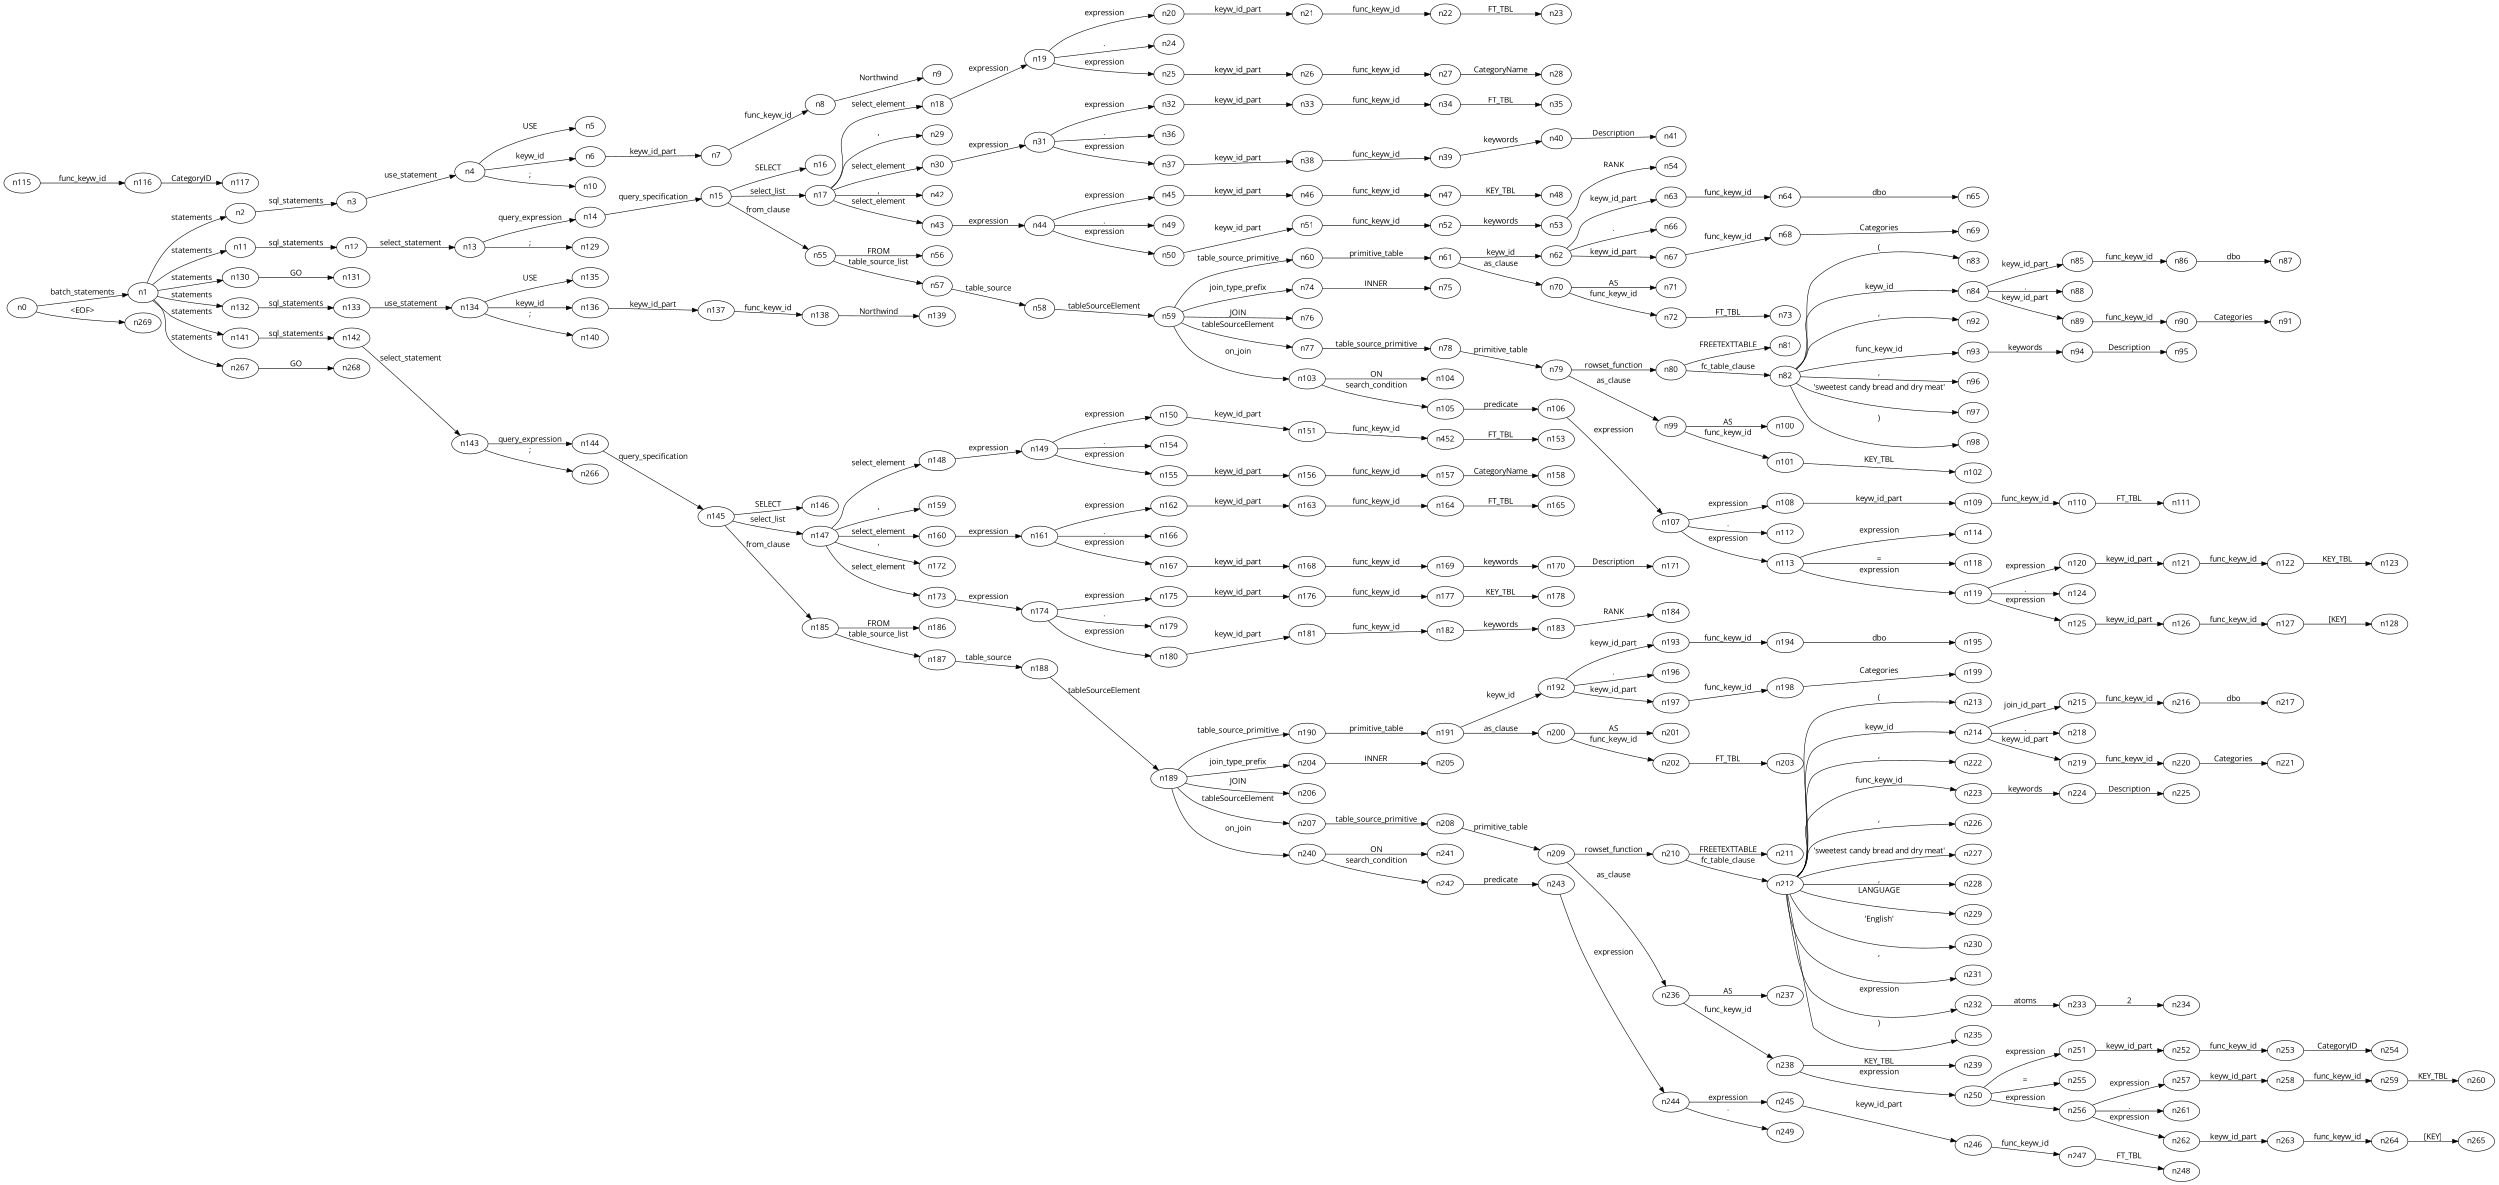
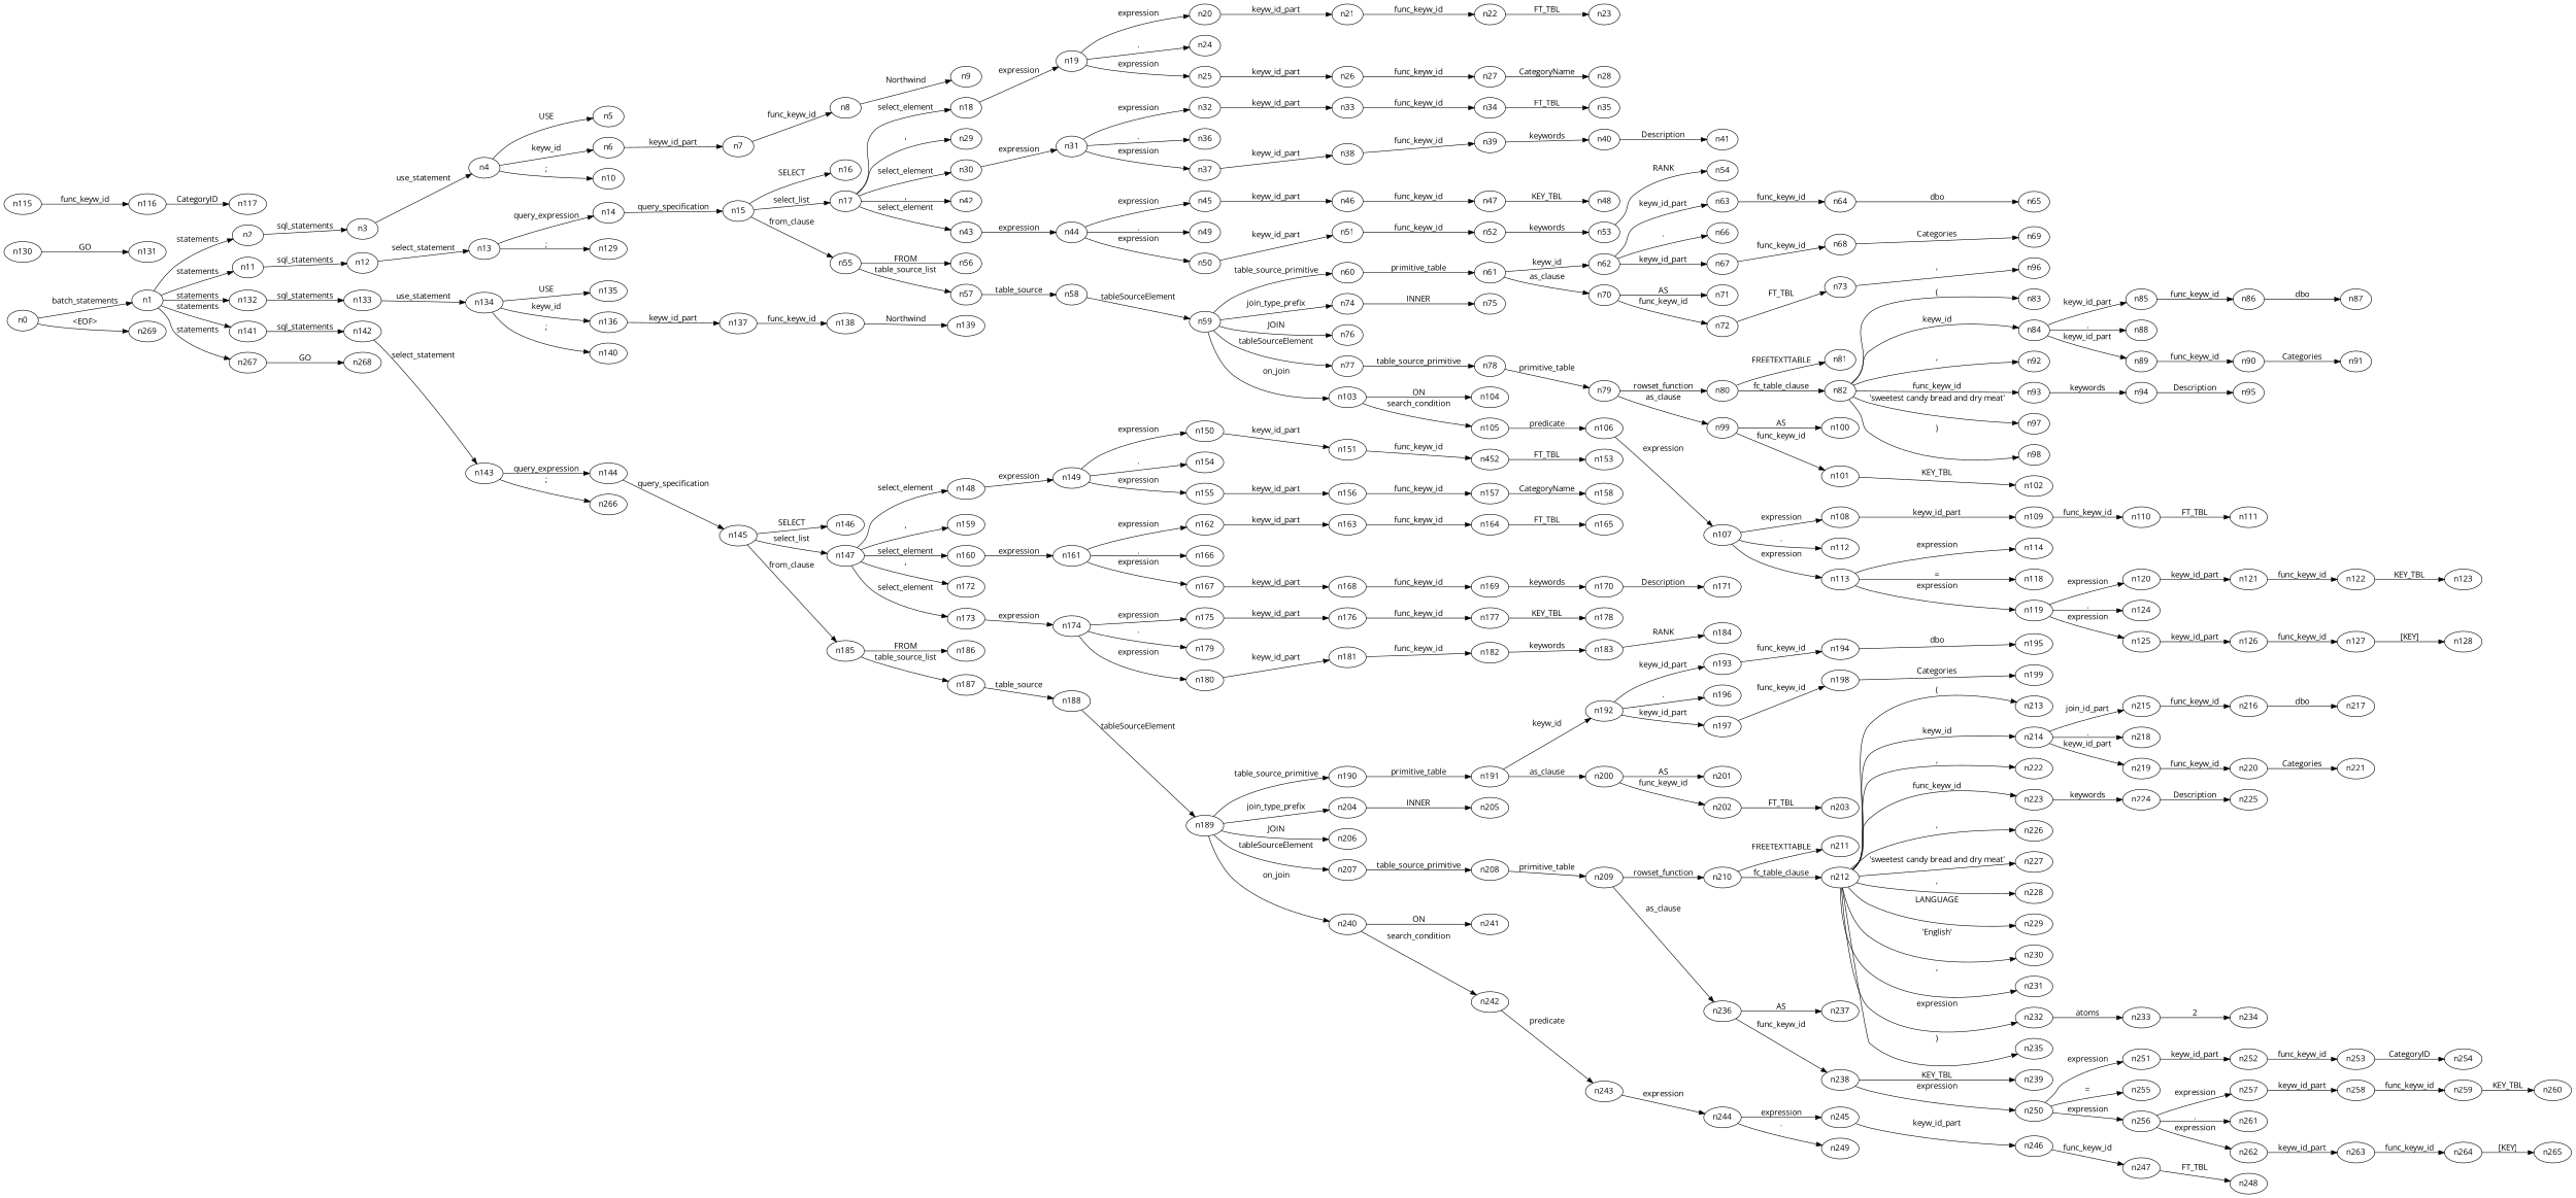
  digraph {
    fontname="Open Sans"
    rankdir=LR
    node [fontname="Open Sans"]
    edge [fontname="Open Sans"]
    n0
    n1
    n269
    n2
    n11
    n130
    n132
    n141
    n267
    n3
    n12
    n131
    n133
    n142
    n268
    n4
    n5
    n6
    n10
    n7
    n8
    n9
    n13
    n14
    n129
    n15
    n16
    n17
    n55
    n18
    n29
    n30
    n42
    n43
    n56
    n57
    n19
    n31
    n44
    n20
    n24
    n25
    n21
    n26
    n22
    n23
    n27
    n28
    n32
    n36
    n37
    n33
    n38
    n34
    n35
    n39
    n40
    n41
    n45
    n49
    n50
    n46
    n51
    n47
    n48
    n52
    n53
    n54
    n58
    n59
    n60
    n74
    n76
    n77
    n103
    n61
    n75
    n78
    n104
    n105
    n62
    n70
    n63
    n66
    n67
    n71
    n72
    n64
    n68
    n65
    n69
    n73
    n79
    n80
    n99
    n81
    n82
    n100
    n101
    n83
    n84
    n92
    n93
    n96
    n97
    n98
    n85
    n88
    n89
    n94
    n86
    n90
    n87
    n91
    n95
    n102
    n106
    n107
    n108
    n112
    n113
    n109
    n114
    n118
    n119
    n110
    n111
    n120
    n124
    n125
    n115
    n116
    n117
    n121
    n126
    n122
    n123
    n127
    n128
    n134
    n135
    n136
    n140
    n137
    n138
    n139
    n143
    n144
    n266
    n145
    n146
    n147
    n185
    n148
    n159
    n160
    n172
    n173
    n186
    n187
    n149
    n161
    n174
    n150
    n154
    n155
    n151
    n156
    n152 [label=n452]
    n153
    n157
    n158
    n162
    n166
    n167
    n163
    n168
    n164
    n165
    n169
    n170
    n171
    n175
    n179
    n180
    n176
    n181
    n177
    n178
    n182
    n183
    n184
    n188
    n189
    n190
    n204
    n206
    n207
    n240
    n191
    n205
    n208
    n241
    n242
    n192
    n200
    n193
    n196
    n197
    n201
    n202
    n194
    n198
    n195
    n199
    n203
    n209
    n210
    n236
    n211
    n212
    n237
    n238
    n213
    n214
    n222
    n223
    n226
    n227
    n228
    n229
    n230
    n231
    n232
    n235
    n215
    n218
    n219
    n224
    n233
    n216
    n220
    n217
    n221
    n225
    n234
    n239
    n250
    n243
    n244
    n245
    n249
    n246
    n251
    n255
    n256
    n247
    n248
    n252
    n257
    n261
    n262
    n253
    n254
    n258
    n263
    n259
    n260
    n264
    n265
    n0 -> n1 [label=batch_statements]
    n0 -> n269 [label="<EOF>"]
    n1 -> n2 [label=statements]
    n1 -> n11 [label=statements]
-   n1 -> n130 [label=statements]
    n1 -> n132 [label=statements]
    n1 -> n141 [label=statements]
    n1 -> n267 [label=statements]
    n2 -> n3 [label=sql_statements]
    n11 -> n12 [label=sql_statements]
    n130 -> n131 [label=GO]
    n132 -> n133 [label=sql_statements]
    n141 -> n142 [label=sql_statements]
    n267 -> n268 [label=GO]
    n3 -> n4 [label=use_statement]
    n12 -> n13 [label=select_statement]
    n133 -> n134 [label=use_statement]
    n142 -> n143 [label=select_statement]
    n4 -> n5 [label=USE]
    n4 -> n6 [label=keyw_id]
    n4 -> n10 [label=";"]
    n6 -> n7 [label=keyw_id_part]
    n7 -> n8 [label=func_keyw_id]
    n8 -> n9 [label=Northwind]
    n13 -> n14 [label=query_expression]
    n13 -> n129 [label=";"]
    n14 -> n15 [label=query_specification]
    n15 -> n16 [label=SELECT]
    n15 -> n17 [label=select_list]
    n15 -> n55 [label=from_clause]
    n17 -> n18 [label=select_element]
    n17 -> n29 [label=","]
    n17 -> n30 [label=select_element]
    n17 -> n42 [label=","]
    n17 -> n43 [label=select_element]
    n55 -> n56 [label=FROM]
    n55 -> n57 [label=table_source_list]
    n18 -> n19 [label=expression]
    n30 -> n31 [label=expression]
    n43 -> n44 [label=expression]
    n57 -> n58 [label=table_source]
    n19 -> n20 [label=expression]
    n19 -> n24 [label="."]
    n19 -> n25 [label=expression]
    n31 -> n32 [label=expression]
    n31 -> n36 [label="."]
    n31 -> n37 [label=expression]
    n44 -> n45 [label=expression]
    n44 -> n49 [label="."]
    n44 -> n50 [label=expression]
    n20 -> n21 [label=keyw_id_part]
    n25 -> n26 [label=keyw_id_part]
    n21 -> n22 [label=func_keyw_id]
    n26 -> n27 [label=func_keyw_id]
    n22 -> n23 [label=FT_TBL]
    n27 -> n28 [label=CategoryName]
    n32 -> n33 [label=keyw_id_part]
    n37 -> n38 [label=keyw_id_part]
    n33 -> n34 [label=func_keyw_id]
    n38 -> n39 [label=func_keyw_id]
    n34 -> n35 [label=FT_TBL]
    n39 -> n40 [label=keywords]
    n40 -> n41 [label=Description]
    n45 -> n46 [label=keyw_id_part]
    n50 -> n51 [label=keyw_id_part]
    n46 -> n47 [label=func_keyw_id]
    n51 -> n52 [label=func_keyw_id]
    n47 -> n48 [label=KEY_TBL]
    n52 -> n53 [label=keywords]
    n53 -> n54 [label=RANK]
    n58 -> n59 [label=tableSourceElement]
    n59 -> n60 [label=table_source_primitive]
    n59 -> n74 [label=join_type_prefix]
    n59 -> n76 [label=JOIN]
    n59 -> n77 [label=tableSourceElement]
    n59 -> n103 [label=on_join]
    n60 -> n61 [label=primitive_table]
    n74 -> n75 [label=INNER]
    n77 -> n78 [label=table_source_primitive]
    n103 -> n104 [label=ON]
    n103 -> n105 [label=search_condition]
    n61 -> n62 [label=keyw_id]
    n61 -> n70 [label=as_clause]
    n78 -> n79 [label=primitive_table]
    n105 -> n106 [label=predicate]
    n62 -> n63 [label=keyw_id_part]
    n62 -> n66 [label="."]
    n62 -> n67 [label=keyw_id_part]
    n70 -> n71 [label=AS]
    n70 -> n72 [label=func_keyw_id]
    n63 -> n64 [label=func_keyw_id]
    n67 -> n68 [label=func_keyw_id]
    n72 -> n73 [label=FT_TBL]
    n64 -> n65 [label=dbo]
    n68 -> n69 [label=Categories]
    n79 -> n80 [label=rowset_function]
    n79 -> n99 [label=as_clause]
    n80 -> n81 [label=FREETEXTTABLE]
    n80 -> n82 [label=fc_table_clause]
    n99 -> n100 [label=AS]
    n99 -> n101 [label=func_keyw_id]
    n82 -> n83 [label="("]
    n82 -> n84 [label=keyw_id]
    n82 -> n92 [label=","]
    n82 -> n93 [label=func_keyw_id]
-   n82 -> n96 [label=","]
+   n73 -> n96 [label=","]
    n82 -> n97 [label="'sweetest candy bread and dry meat'"]
    n82 -> n98 [label=")"]
    n101 -> n102 [label=KEY_TBL]
    n84 -> n85 [label=keyw_id_part]
    n84 -> n88 [label="."]
    n84 -> n89 [label=keyw_id_part]
    n93 -> n94 [label=keywords]
    n85 -> n86 [label=func_keyw_id]
    n89 -> n90 [label=func_keyw_id]
    n94 -> n95 [label=Description]
    n86 -> n87 [label=dbo]
    n90 -> n91 [label=Categories]
    n106 -> n107 [label=expression]
    n107 -> n108 [label=expression]
    n107 -> n112 [label="."]
    n107 -> n113 [label=expression]
    n108 -> n109 [label=keyw_id_part]
    n113 -> n114 [label=expression]
    n113 -> n118 [label="="]
    n113 -> n119 [label=expression]
    n109 -> n110 [label=func_keyw_id]
    n119 -> n120 [label=expression]
    n119 -> n124 [label="."]
    n119 -> n125 [label=expression]
    n110 -> n111 [label=FT_TBL]
    n120 -> n121 [label=keyw_id_part]
    n125 -> n126 [label=keyw_id_part]
    n115 -> n116 [label=func_keyw_id]
    n116 -> n117 [label=CategoryID]
    n121 -> n122 [label=func_keyw_id]
    n126 -> n127 [label=func_keyw_id]
    n122 -> n123 [label=KEY_TBL]
    n127 -> n128 [label="[KEY]"]
    n134 -> n135 [label=USE]
    n134 -> n136 [label=keyw_id]
    n134 -> n140 [label=";"]
    n136 -> n137 [label=keyw_id_part]
    n137 -> n138 [label=func_keyw_id]
    n138 -> n139 [label=Northwind]
    n143 -> n144 [label=query_expression]
    n143 -> n266 [label=";"]
    n144 -> n145 [label=query_specification]
    n145 -> n146 [label=SELECT]
    n145 -> n147 [label=select_list]
    n145 -> n185 [label=from_clause]
    n147 -> n148 [label=select_element]
    n147 -> n159 [label=","]
    n147 -> n160 [label=select_element]
    n147 -> n172 [label=","]
    n147 -> n173 [label=select_element]
    n185 -> n186 [label=FROM]
    n185 -> n187 [label=table_source_list]
    n148 -> n149 [label=expression]
    n160 -> n161 [label=expression]
    n173 -> n174 [label=expression]
    n187 -> n188 [label=table_source]
    n149 -> n150 [label=expression]
    n149 -> n154 [label="."]
    n149 -> n155 [label=expression]
    n161 -> n162 [label=expression]
    n161 -> n166 [label="."]
    n161 -> n167 [label=expression]
    n174 -> n175 [label=expression]
    n174 -> n179 [label="."]
    n174 -> n180 [label=expression]
    n150 -> n151 [label=keyw_id_part]
    n155 -> n156 [label=keyw_id_part]
    n151 -> n152 [label=func_keyw_id]
    n156 -> n157 [label=func_keyw_id]
    n152 -> n153 [label=FT_TBL]
    n157 -> n158 [label=CategoryName]
    n162 -> n163 [label=keyw_id_part]
    n167 -> n168 [label=keyw_id_part]
    n163 -> n164 [label=func_keyw_id]
    n168 -> n169 [label=func_keyw_id]
    n164 -> n165 [label=FT_TBL]
    n169 -> n170 [label=keywords]
    n170 -> n171 [label=Description]
    n175 -> n176 [label=keyw_id_part]
    n180 -> n181 [label=keyw_id_part]
    n176 -> n177 [label=func_keyw_id]
    n181 -> n182 [label=func_keyw_id]
    n177 -> n178 [label=KEY_TBL]
    n182 -> n183 [label=keywords]
    n183 -> n184 [label=RANK]
    n188 -> n189 [label=tableSourceElement]
    n189 -> n190 [label=table_source_primitive]
    n189 -> n204 [label=join_type_prefix]
    n189 -> n206 [label=JOIN]
    n189 -> n207 [label=tableSourceElement]
    n189 -> n240 [label=on_join]
    n190 -> n191 [label=primitive_table]
    n204 -> n205 [label=INNER]
    n207 -> n208 [label=table_source_primitive]
    n240 -> n241 [label=ON]
    n240 -> n242 [label=search_condition]
    n191 -> n192 [label=keyw_id]
    n191 -> n200 [label=as_clause]
    n208 -> n209 [label=primitive_table]
    n242 -> n243 [label=predicate]
    n192 -> n193 [label=keyw_id_part]
    n192 -> n196 [label="."]
    n192 -> n197 [label=keyw_id_part]
    n200 -> n201 [label=AS]
    n200 -> n202 [label=func_keyw_id]
    n193 -> n194 [label=func_keyw_id]
    n197 -> n198 [label=func_keyw_id]
    n202 -> n203 [label=FT_TBL]
    n194 -> n195 [label=dbo]
    n198 -> n199 [label=Categories]
    n209 -> n210 [label=rowset_function]
    n209 -> n236 [label=as_clause]
    n210 -> n211 [label=FREETEXTTABLE]
    n210 -> n212 [label=fc_table_clause]
    n236 -> n237 [label=AS]
    n236 -> n238 [label=func_keyw_id]
    n212 -> n213 [label="("]
    n212 -> n214 [label=keyw_id]
    n212 -> n222 [label=","]
    n212 -> n223 [label=func_keyw_id]
    n212 -> n226 [label=","]
    n212 -> n227 [label="'sweetest candy bread and dry meat'"]
    n212 -> n228 [label=","]
    n212 -> n229 [label=LANGUAGE]
    n212 -> n230 [label="'English'"]
    n212 -> n231 [label=","]
    n212 -> n232 [label=expression]
    n212 -> n235 [label=")"]
    n238 -> n239 [label=KEY_TBL]
    n238 -> n250 [label=expression]
    n214 -> n215 [label=join_id_part]
    n214 -> n218 [label="."]
    n214 -> n219 [label=keyw_id_part]
    n223 -> n224 [label=keywords]
    n232 -> n233 [label=atoms]
    n215 -> n216 [label=func_keyw_id]
    n219 -> n220 [label=func_keyw_id]
    n224 -> n225 [label=Description]
    n233 -> n234 [label=2]
    n216 -> n217 [label=dbo]
    n220 -> n221 [label=Categories]
    n250 -> n251 [label=expression]
    n250 -> n255 [label="="]
    n250 -> n256 [label=expression]
    n243 -> n244 [label=expression]
    n244 -> n245 [label=expression]
    n244 -> n249 [label="."]
    n245 -> n246 [label=keyw_id_part]
    n246 -> n247 [label=func_keyw_id]
    n251 -> n252 [label=keyw_id_part]
    n256 -> n257 [label=expression]
    n256 -> n261 [label="."]
    n256 -> n262 [label=expression]
    n247 -> n248 [label=FT_TBL]
    n252 -> n253 [label=func_keyw_id]
    n257 -> n258 [label=keyw_id_part]
    n262 -> n263 [label=keyw_id_part]
    n253 -> n254 [label=CategoryID]
    n258 -> n259 [label=func_keyw_id]
    n263 -> n264 [label=func_keyw_id]
    n259 -> n260 [label=KEY_TBL]
    n264 -> n265 [label="[KEY]"]
  }
